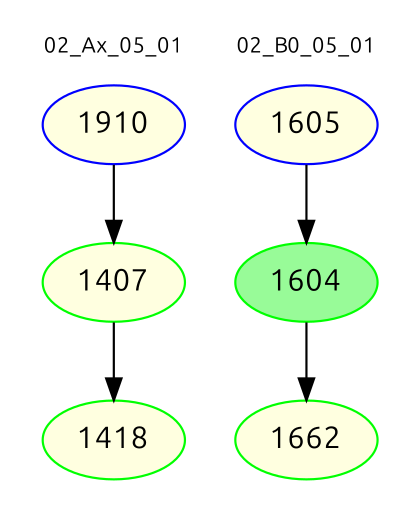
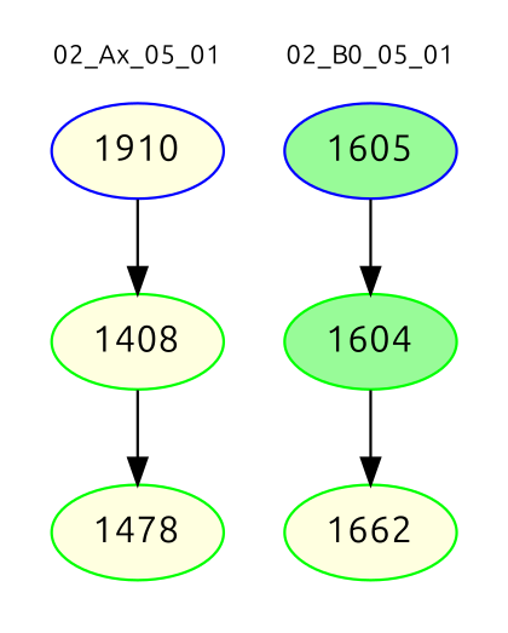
  digraph {
    fontname=Ubuntu
    node [color=green fillcolor=lightyellow fontname=Ubuntu style=filled]
    edge [color=black fontname=Ubuntu]
    n1 [color=blue label=1910]
-   n2 [label=1407]
-   n3 [label=1418]
-   n4 [color=blue label=1605]
+   n2 [label=1408]
+   n3 [label=1478]
+   n4 [color=blue fillcolor=palegreen label=1605]
    n5 [fillcolor=palegreen label=1604]
    n6 [label=1662]
    subgraph cluster_1 {
      color=white
      fontsize=10
      label="02_Ax_05_01"
      n1
      n2
      n3
    }
    subgraph cluster_2 {
      color=white
      fontsize=10
      label="02_B0_05_01"
      n4
      n5
      n6
    }
    n1 -> n2
    n2 -> n3
    n4 -> n5
    n5 -> n6
  }
